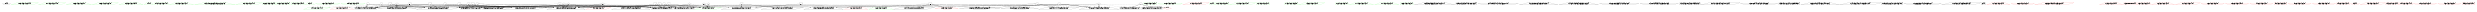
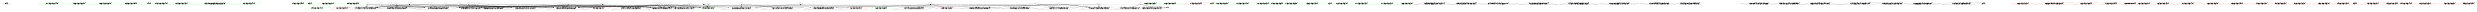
  digraph {
    node [shape=note]
    edge [arrowhead=inv style=bold]
    n1 [label="0.0[0.0]" shape=diamond]
-   n2 [color=green label="0.005714285714285714[0.0]" shape=parallelogram]
    n3 [color=green label="0.017142857142857144[0.0]" shape=parallelogram]
    n4 [color=green label="0.022857142857142857[0.0]" shape=trapezium]
    n5 [color=green label="0.02857142857142857[0.0]" shape=parallelogram]
    n6 [color=green label="0.03428571428571429[0.0]" shape=trapezium]
    n7 [color=green label="0.04[0.0]" shape=trapezium]
    n8 [color=green label="0.045714285714285714[0.0]"]
    n9 [color=green label="0.05142857142857143[0.0]" shape=trapezium]
    n10 [color=green label="0.05481422088380565[0.39658161331367403]" shape=trapezium]
    n11 [color=green label="0.05714285714285714[0.0]" shape=parallelogram]
-   n12 [color=green label="0.06285714285714286[0.0]"]
-   n13 [color=green label="0.06857142857142857[0.0]"]
    n14 [color=green label="0.07428571428571429[0.0]"]
    n15 [color=green label="0.08[0.0]" shape=trapezium]
    n16 [color=green label="0.08571428571428572[0.0]" shape=diamond]
    n17 [color=green label="0.09142857142857143[0.0]" shape=diamond]
    n18 [color=green label="0.09714285714285714[0.0]" shape=parallelogram]
    n19 [color=green label="0.10285714285714286[0.0]"]
    n20 [color=green label="0.10857142857142857[0.0]" shape=diamond]
    n21 [color=red label="0.11428571428571428[0.0]" shape=parallelogram]
    n22 [color=green label="0.12[0.0]"]
    n23 [color=green label="0.12571428571428572[0.0]"]
    n24 [color=green label="0.13142857142857142[0.0]" shape=parallelogram]
    n25 [color=green label="0.13714285714285715[0.0]"]
+   n26 [color=green label="0.14285714285714285[0.0]"]
    n27 [color=green label="0.14857142857142858[0.0]"]
    n28 [color=green label="0.15428571428571428[0.0]" shape=parallelogram]
+   n29 [color=green label="0.16[0.0]" shape=diamond]
    n30 [color=green label="0.1657142857142857[0.0]"]
    n31 [color=green label="0.17142857142857143[0.0]" shape=trapezium]
    n32 [color=green label="0.17714285714285713[0.0]" shape=trapezium]
    n33 [color=green label="0.18285714285714286[0.0]"]
    n34 [color=green label="0.18857142857142858[0.0]" shape=trapezium]
    n35 [color=green label="0.19428571428571428[0.0]" shape=parallelogram]
    n36 [label="0.24555185593971274[0.312711086113403]"]
    n37 [label="0.28455906819356536[0.33722472063477177]" shape=trapezium]
    n38 [label="0.3090621643254308[0.7957728067183844]"]
    n39 [label="0.31449729898441076[0.42874635887771917]" shape=diamond]
    n40 [label="0.31899133202463653[0.46668257591363904]" shape=parallelogram]
    n41 [label="0.37360520129995295[0.36751456050363424]" shape=diamond]
    n42 [label="0.3887228523618228[0.528170481758072]" shape=parallelogram]
    n43 [label="0.39687796556532395[0.8732896129619933]" shape=trapezium]
    n44 [label="0.4166185203802683[0.6552237408752274]" shape=trapezium]
    n45 [label="0.42436977242529583[0.6535531312663319]" shape=trapezium]
    n46 [label="0.42538586735000306[0.4334796594582225]"]
    n47 [label="0.42768312238135353[0.3411342956142619]" shape=diamond]
    n48 [label="0.4310279484993934[0.7632550458779638]" shape=diamond]
    n49 [label="0.44245952041119735[0.48475139552467805]"]
    n50 [label="0.44661682441973855[0.3295621543969203]" shape=trapezium]
    n51 [label="0.4612449893511234[0.542283026217161]"]
    n52 [label="0.4821469658700675[0.3307199395242577]"]
    n53 [label="0.48635362112231495[0.5265626184799241]"]
    n54 [label="0.501845856827116[0.3404399954690236]" shape=diamond]
-   n55 [label="0.5074737769527692[0.63840170737392]" shape=parallelogram]
    n56 [label="0.5174409112600376[0.2878483897697972]" shape=parallelogram]
    n57 [label="0.5206297593317543[0.5573318143806514]" shape=diamond]
    n58 [label="0.5537615729609026[0.3851537356081665]" shape=trapezium]
    n59 [label="0.557776327395088[0.37132970714132424]"]
    n60 [label="0.5617760490614186[0.37145597492679666]" shape=parallelogram]
    n61 [label="0.5800126924448128[0.639173497526357]" shape=diamond]
    n62 [label="0.5950745187667646[0.6718305292909601]"]
    n63 [label="0.600545154774147[0.5265983415374623]" shape=parallelogram]
    n64 [label="0.6256801296146945[0.5381649470760126]" shape=trapezium]
    n65 [label="0.6448196863446061[0.7705323931712249]" shape=parallelogram]
    n66 [label="0.6539164165803446[0.4267686745134296]"]
    n67 [label="0.7089067548667866[0.21684870425641092]"]
    n68 [label="0.7095741778979529[0.7265129056504502]" shape=trapezium]
    n69 [label="0.715638366556607[0.8842703551922614]" shape=diamond]
    n70 [label="0.71821923186487[0.6359500869402469]" shape=parallelogram]
    n71 [label="0.7303845421813725[0.45147511064135143]" shape=parallelogram]
    n72 [label="0.8[0.0]"]
    n73 [color=red label="0.8071428571428572[0.0]" shape=trapezium]
-   n74 [color=red label="0.8142857142857143[0.0]" shape=trapezium]
    n75 [color=red label="0.8214285714285715[0.0]" shape=trapezium]
    n76 [color=red label="0.8285714285714286[0.0]" shape=diamond]
    n77 [color=red label="0.8305562779928422[0.62455736272947]" shape=parallelogram]
+   n78 [color=red label="0.8357142857142857[0.0]" shape=parallelogram]
    n79 [color=red label="0.8428571428571429[0.0]" shape=trapezium]
    n80 [color=red label="0.8500000000000001[0.0]"]
    n81 [color=red label="0.8571428571428572[0.0]"]
    n82 [color=red label="0.8642857142857143[0.0]" shape=trapezium]
    n83 [color=red label="0.8714285714285714[0.0]" shape=parallelogram]
    n84 [color=red label="0.8785714285714286[0.0]" shape=diamond]
    n85 [color=red label="0.8857142857142857[0.0]" shape=diamond]
    n86 [color=red label="0.8928571428571429[0.0]" shape=diamond]
    n87 [color=red label="0.9[0.0]" shape=diamond]
    n88 [color=red label="0.9071428571428571[0.0]" shape=parallelogram]
    n89 [color=red label="0.9142857142857143[0.0]" shape=diamond]
    n90 [color=red label="0.9214285714285715[0.0]"]
    n91 [color=red label="0.9285714285714286[0.0]" shape=diamond]
    n92 [color=red label="0.9357142857142857[0.0]" shape=diamond]
    n93 [color=red label="0.9428571428571428[0.0]"]
    n94 [color=red label="0.95[0.0]" shape=diamond]
    n95 [color=red label="0.9571428571428572[0.0]" shape=parallelogram]
    n96 [color=red label="0.9642857142857143[0.0]"]
    n97 [color=red label="0.9714285714285714[0.0]"]
    n98 [color=red label="0.9785714285714285[0.0]" shape=diamond]
    n99 [color=red label="0.9857142857142858[0.0]" shape=diamond]
    n100 [color=red label="0.9928571428571429[0.0]"]
    n101 [label="-" shape=diamond]
    n102 [label="+"]
    n103 [label="-" shape=trapezium]
    n104 [label="-"]
    n105 [label="-" shape=diamond]
    n106 [label="-" shape=trapezium]
    n107 [label="+" shape=parallelogram]
    n108 [label="+" shape=parallelogram]
    n109 [label="=" shape=diamond]
    n110 [label="+" shape=trapezium]
    n111 [label="-" shape=trapezium]
    n112 [label="-" shape=parallelogram]
    n113 [label="=" shape=diamond]
    n114 [label="+" shape=trapezium]
    n115 [label="=" shape=parallelogram]
    n116 [label="-" shape=diamond]
    n117 [label="+" shape=diamond]
    n118 [label="-"]
    n119 [label="-" shape=trapezium]
    n120 [label="-" shape=parallelogram]
    n121 [label="-" shape=parallelogram]
    n122 [label="-" shape=diamond]
    n123 [label="-"]
    n124 [label="-" shape=trapezium]
    n125 [label="="]
    n126 [label="-" shape=diamond]
    n127 [label="="]
    n128 [label="-"]
    n129 [label="-" shape=trapezium]
    n101 -> n35 [style=dashed]
    n101 -> n49 [arrowhead=normal style=dashed]
    n101 -> n57 [arrowhead=invodot]
    n101 -> n57 [arrowhead=odot]
    n102 -> n40 [arrowhead=invodot]
    n102 -> n57 [arrowhead=odot style=dashed]
    n102 -> n58
    n102 -> n59 [arrowhead=normal]
    n103 -> n40 [arrowhead=odot]
    n103 -> n41 [arrowhead=invodot]
    n103 -> n50
    n103 -> n50 [arrowhead=normal]
    n104 -> n35 [arrowhead=invodot]
    n104 -> n42 [arrowhead=odot style=dashed]
    n104 -> n46
    n104 -> n58 [arrowhead=normal]
    n105 -> n35 [arrowhead=invodot style=dashed]
    n105 -> n35
    n105 -> n35 [arrowhead=odot style=dashed]
    n105 -> n35 [arrowhead=normal style=dashed]
    n106 -> n18 [arrowhead=odot style=dashed]
    n106 -> n36 [arrowhead=normal style=dashed]
    n106 -> n40 [arrowhead=invodot style=dashed]
    n106 -> n49 [style=dashed]
    n107 -> n36 [arrowhead=normal]
    n107 -> n49 [arrowhead=invodot]
    n107 -> n58 [style=dashed]
    n107 -> n71 [arrowhead=odot]
    n108 -> n42 [style=dashed]
    n108 -> n42 [arrowhead=normal]
    n108 -> n59 [arrowhead=invodot style=dashed]
    n108 -> n60 [arrowhead=odot]
    n109 -> n36 [arrowhead=odot]
    n109 -> n42 [style=dashed]
    n109 -> n58 [arrowhead=invodot]
    n109 -> n68 [arrowhead=normal style=dashed]
    n110 -> n40 [arrowhead=odot]
    n110 -> n49
    n110 -> n49 [arrowhead=normal]
    n110 -> n57 [arrowhead=invodot style=dashed]
    n111 -> n36 [arrowhead=invodot]
    n111 -> n36 [arrowhead=odot]
    n111 -> n40 [style=dashed]
    n111 -> n53 [arrowhead=normal]
    n112 -> n49 [arrowhead=odot style=dashed]
    n112 -> n58 [arrowhead=invodot]
    n112 -> n58
    n112 -> n58 [arrowhead=normal style=dashed]
    n113 -> n35 [arrowhead=invodot style=dashed]
    n113 -> n35 [style=dashed]
    n113 -> n35 [arrowhead=normal]
    n113 -> n53 [arrowhead=odot style=dashed]
    n114 -> n51 [arrowhead=invodot]
    n114 -> n66 [style=dashed]
    n114 -> n71 [arrowhead=odot style=dashed]
    n114 -> n87 [arrowhead=normal]
    n115 -> n40 [style=dashed]
    n115 -> n46 [arrowhead=normal]
    n115 -> n49 [arrowhead=invodot]
    n115 -> n57 [arrowhead=odot style=dashed]
    n116 -> n43
    n116 -> n50 [arrowhead=invodot]
    n116 -> n50 [arrowhead=odot]
    n116 -> n51 [arrowhead=normal style=dashed]
    n117 -> n36 [arrowhead=normal]
    n117 -> n58 [arrowhead=invodot]
    n117 -> n58 [arrowhead=odot]
    n117 -> n88
    n118 -> n53 [arrowhead=invodot style=dashed]
    n118 -> n53 [style=dashed]
    n118 -> n53 [arrowhead=odot]
    n118 -> n68 [arrowhead=normal]
    n119 -> n40 [arrowhead=normal]
    n119 -> n50 [style=dashed]
    n119 -> n54 [arrowhead=odot style=dashed]
    n119 -> n63 [arrowhead=invodot]
    n120 -> n36
    n120 -> n53 [arrowhead=odot]
    n120 -> n57 [arrowhead=invodot style=dashed]
    n120 -> n57 [arrowhead=normal style=dashed]
    n121 -> n35 [arrowhead=invodot]
    n121 -> n53
    n121 -> n53 [arrowhead=odot style=dashed]
    n121 -> n53 [arrowhead=normal]
    n122 -> n36 [arrowhead=invodot style=dashed]
    n122 -> n40
    n122 -> n53 [arrowhead=normal]
    n122 -> n58 [arrowhead=odot]
    n123 -> n40 [arrowhead=normal]
    n123 -> n49 [arrowhead=invodot style=dashed]
    n123 -> n58 [arrowhead=odot]
    n123 -> n73 [style=dashed]
    n124 -> n43 [arrowhead=invodot style=dashed]
    n124 -> n58 [style=dashed]
    n124 -> n58 [arrowhead=odot]
    n124 -> n59 [arrowhead=normal]
    n125 -> n34 [arrowhead=odot style=dashed]
    n125 -> n42
    n125 -> n58 [arrowhead=invodot style=dashed]
    n125 -> n75 [arrowhead=normal style=dashed]
    n126 -> n35 [arrowhead=odot style=dashed]
    n126 -> n35 [arrowhead=normal style=dashed]
    n126 -> n53
    n126 -> n58 [arrowhead=invodot style=dashed]
    n127 -> n41 [arrowhead=odot style=dashed]
    n127 -> n56 [arrowhead=normal]
    n127 -> n71 [arrowhead=invodot style=dashed]
    n127 -> n84
    n128 -> n40 [arrowhead=invodot]
    n128 -> n49 [arrowhead=normal]
    n128 -> n53 [arrowhead=odot]
    n128 -> n57 [style=dashed]
    n129 -> n40 [arrowhead=invodot style=dashed]
    n129 -> n49 [arrowhead=normal style=dashed]
    n129 -> n71
    n129 -> n71 [arrowhead=odot style=dashed]
  }
